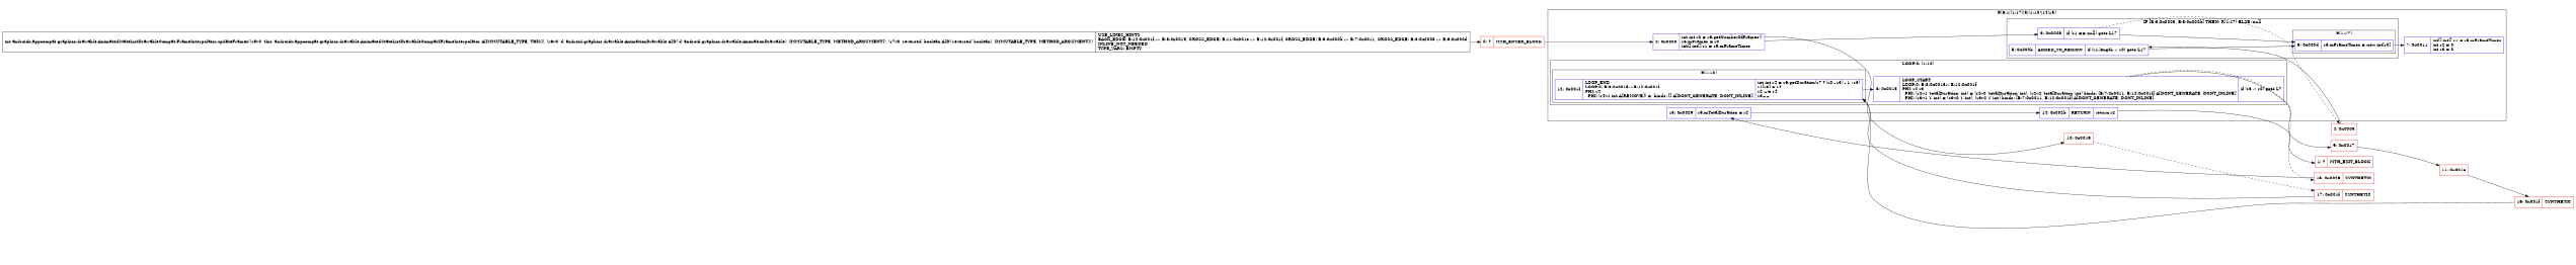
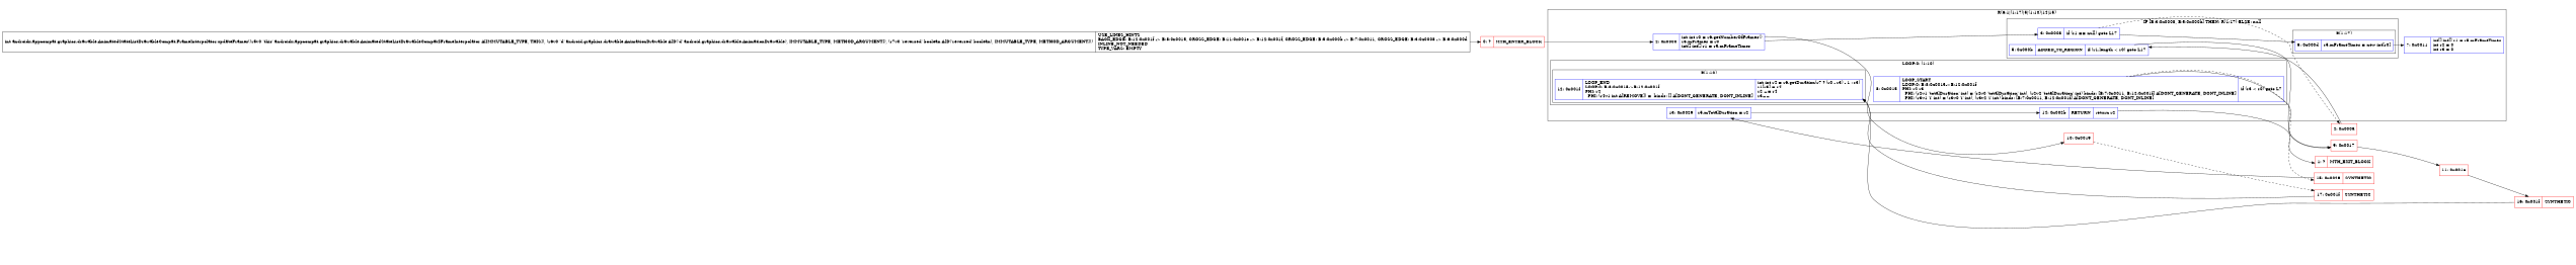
  digraph {
    rankdir=LR
    node [color=blue shape=record]
    n1 [label="{6\:\ 0x000d|r5.mFrameTimes = new int[r0]\l}"]
    n2 [label="{3\:\ 0x0008|if (r1 == null) goto L17\l}"]
    n3 [label="{5\:\ 0x000b|ADDED_TO_REGION\l|if (r1.length \< r0) goto L17\l}"]
    n4 [label="{12\:\ 0x001f|LOOP_END\lLOOP:0: B:8:0x0015\-\>B:12:0x001f\lPHI: r4 \l  PHI: (r4v1 int A[REMOVE]) =  binds: [] A[DONT_GENERATE, DONT_INLINE]\l|int int r4 = r6.getDuration(r7 ? (r0 \- r3) \- 1 : r3)\lr1[r3] = r4\lr2 += r4\lr3++\l}"]
    n5 [label="{8\:\ 0x0015|LOOP_START\lLOOP:0: B:8:0x0015\-\>B:12:0x001f\lPHI: r2 r3 \l  PHI: (r2v1 'totalDuration' int) = (r2v0 'totalDuration' int), (r2v2 'totalDuration' int) binds: [B:7:0x0011, B:12:0x001f] A[DONT_GENERATE, DONT_INLINE]\l  PHI: (r3v1 'i' int) = (r3v0 'i' int), (r3v2 'i' int) binds: [B:7:0x0011, B:12:0x001f] A[DONT_GENERATE, DONT_INLINE]\l|if (r3 \< r0) goto L7\l}"]
    n6 [label="{2\:\ 0x0000|int int r0 = r6.getNumberOfFrames()\lr5.mFrames = r0\lint[] int[] r1 = r5.mFrameTimes\l}"]
    n7 [label="{7\:\ 0x0011|int[] int[] r1 = r5.mFrameTimes\lint r2 = 0\lint r3 = 0\l}"]
    n8 [label="{13\:\ 0x0029|r5.mTotalDuration = r2\l}"]
    n9 [label="{14\:\ 0x002b|RETURN\l|return r2\l}"]
    n10 [color=red label="{4\:\ 0x000a}"]
    n11 [color=red label="{9\:\ 0x0017}"]
    n12 [color=red label="{15\:\ 0x0029|SYNTHETIC\l}"]
    n13 [color=red label="{10\:\ 0x0019}"]
    n14 [color=red label="{1\:\ ?|MTH_EXIT_BLOCK\l}"]
    n15 [color=red label="{11\:\ 0x001e}"]
    n16 [color=red label="{0\:\ ?|MTH_ENTER_BLOCK\l}"]
    n17 [color=red label="{17\:\ 0x001f|SYNTHETIC\l}"]
    n18 [color=red label="{16\:\ 0x001f|SYNTHETIC\l}"]
    n19 [label="{int androidx.appcompat.graphics.drawable.AnimatedStateListDrawableCompat.FrameInterpolator.updateFrames((r5v0 'this' androidx.appcompat.graphics.drawable.AnimatedStateListDrawableCompat$FrameInterpolator A[IMMUTABLE_TYPE, THIS]), (r6v0 'd' android.graphics.drawable.AnimationDrawable A[D('d' android.graphics.drawable.AnimationDrawable), IMMUTABLE_TYPE, METHOD_ARGUMENT]), (r7v0 'reversed' boolean A[D('reversed' boolean), IMMUTABLE_TYPE, METHOD_ARGUMENT]))  | USE_LINES_HINTS\lBACK_EDGE: B:12:0x001f \-\> B:8:0x0015, CROSS_EDGE: B:11:0x001e \-\> B:12:0x001f, CROSS_EDGE: B:5:0x000b \-\> B:7:0x0011, CROSS_EDGE: B:3:0x0008 \-\> B:6:0x000d\lINLINE_NOT_NEEDED\lTYPE_VARS: EMPTY\l}" color=""]
    subgraph cluster_1 {
      label="R(6:1|(1:17)|5|(1:10)|14|15)"
      n6
      n7
      n8
      n9
      subgraph cluster_2 {
        label="IF [B:3:0x0008, B:5:0x000b] THEN: R(1:17) ELSE: null"
        n2
        n3
        subgraph cluster_3 {
          label="R(1:17)"
          n1
        }
      }
      subgraph cluster_4 {
        label="LOOP:0: (1:10)"
        n5
        subgraph cluster_5 {
          label="R(1:10)"
          n4
        }
      }
    }
    n1 -> n7
    n2 -> n1
    n2 -> n10 [style=dashed]
-   n3 -> n1
-   n4 -> n5
+   n3 -> n11
    n5 -> n11
    n5 -> n12 [style=dashed]
    n6 -> n2
    n6 -> n13
    n8 -> n9
    n9 -> n14
    n10 -> n3
    n11 -> n15
    n12 -> n8
    n13 -> n17 [style=dashed]
    n15 -> n18
    n16 -> n6
    n17 -> n4
    n18 -> n4
    n19 -> n16
  }
